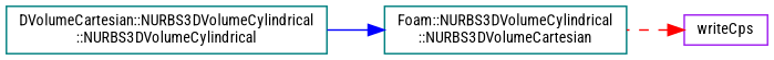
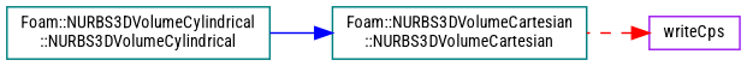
  digraph {
    fontname="Roboto Condensed"
    rankdir=RL
    node [color=teal fillcolor=white fontname="Roboto Condensed" fontsize=10 shape=box style=filled]
    edge [dir=back fontname="Roboto Condensed" fontsize=10 labelfontname=Helvetica labelfontsize=10]
    n1 [color=purple fontcolor=black height=0.2 label=writeCps width=0.4]
-   n2 [height=0.2 label="Foam::NURBS3DVolumeCylindrical\l::NURBS3DVolumeCartesian" width=0.4]
-   n3 [height=0.2 label="DVolumeCartesian::NURBS3DVolumeCylindrical\l::NURBS3DVolumeCylindrical" width=0.4]
+   n2 [height=0.2 label="Foam::NURBS3DVolumeCartesian\l::NURBS3DVolumeCartesian" width=0.4]
+   n3 [height=0.2 label="Foam::NURBS3DVolumeCylindrical\l::NURBS3DVolumeCylindrical" width=0.4]
    n1 -> n2 [color=red style=dashed]
    n2 -> n3 [color=blue style=solid]
  }
